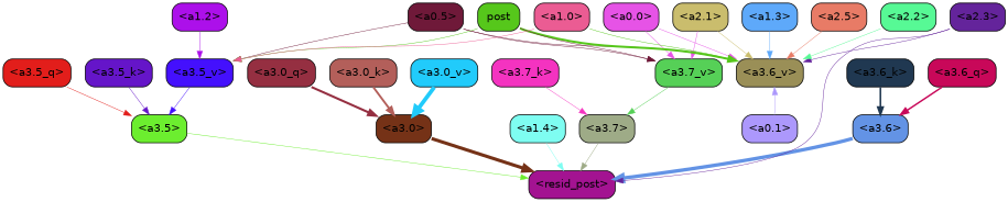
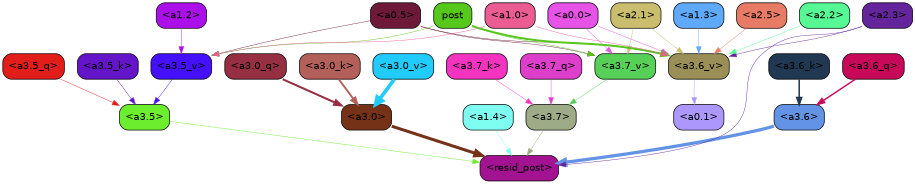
  strict digraph {
    splines=true
    node [color=black fontname=Helvetica shape=box style="filled, rounded"]
    edge [color="#6f1939" penwidth=0.6]
    "<a3.7>" [fillcolor="#9eab87"]
    "<resid_post>" [fillcolor="#a31391"]
    "<a3.6>" [fillcolor="#6393e5"]
    "<a3.5>" [fillcolor="#6cee2f"]
    "<a3.0>" [fillcolor="#753217"]
    "<a2.3>" [fillcolor="#64249b"]
    "<a3.6_v>" [fillcolor="#9a8f57"]
    "<a1.4>" [fillcolor="#7efdf1"]
+   "<a3.7_q>" [fillcolor="#de3fca"]
    "<a3.6_q>" [fillcolor="#c80859"]
    "<a3.5_q>" [fillcolor="#e21e1b"]
    "<a3.0_q>" [fillcolor="#952f41"]
    "<a3.7_k>" [fillcolor="#f433c0"]
    "<a3.6_k>" [fillcolor="#203851"]
    "<a3.5_k>" [fillcolor="#6515c9"]
    "<a3.0_k>" [fillcolor="#b35f5a"]
    "<a3.7_v>" [fillcolor="#56d057"]
    "<a3.5_v>" [fillcolor="#4410fd"]
    "<a3.0_v>" [fillcolor="#21cbfb"]
    "<a2.1>" [fillcolor="#cabd6d"]
    "<a0.5>" [fillcolor="#6f1939"]
    "<a0.0>" [fillcolor="#e653e6"]
    n23 [fillcolor="#56c71b" label=post]
    "<a2.5>" [fillcolor="#e87b66"]
    "<a2.2>" [fillcolor="#57f995"]
    "<a1.3>" [fillcolor="#5ea9fa"]
    "<a1.0>" [fillcolor="#eb5c93"]
    "<a0.1>" [fillcolor="#ac98fc"]
    "<a1.2>" [fillcolor="#ac10ea"]
    "<a3.7>" -> "<resid_post>" [color="#9eab87" penwidth=0.6239100098609924]
    "<a3.6>" -> "<resid_post>" [color="#6393e5" penwidth=4.569062113761902]
    "<a3.5>" -> "<resid_post>" [color="#6cee2f"]
    "<a3.0>" -> "<resid_post>" [color="#753217" penwidth=4.283544182777405]
    "<a2.3>" -> "<resid_post>" [color="#64249b"]
    "<a2.3>" -> "<a3.6_v>" [color="#64249b"]
    "<a1.4>" -> "<resid_post>" [color="#7efdf1"]
+   "<a3.7_q>" -> "<a3.7>" [color="#de3fca"]
    "<a3.6_q>" -> "<a3.6>" [color="#c80859" penwidth=2.03758105635643]
    "<a3.5_q>" -> "<a3.5>" [color="#e21e1b"]
    "<a3.0_q>" -> "<a3.0>" [color="#952f41" penwidth=2.8638100624084473]
    "<a3.7_k>" -> "<a3.7>" [color="#f433c0"]
    "<a3.6_k>" -> "<a3.6>" [color="#203851" penwidth=2.174198240041733]
    "<a3.5_k>" -> "<a3.5>" [color="#6515c9"]
    "<a3.0_k>" -> "<a3.0>" [color="#b35f5a" penwidth=2.6274144649505615]
    "<a3.7_v>" -> "<a3.7>" [color="#56d057"]
    "<a3.5_v>" -> "<a3.5>" [color="#4410fd"]
    "<a3.0_v>" -> "<a3.0>" [color="#21cbfb" penwidth=5.188832879066467]
    "<a2.1>" -> "<a3.6_v>" [color="#cabd6d"]
-   "<a2.1>" -> "<a3.7_v>" [color="#e653e6"]
+   "<a2.1>" -> "<a3.7_v>" [color="#cabd6d"]
    "<a0.5>" -> "<a3.6_v>"
    "<a0.5>" -> "<a3.7_v>"
    "<a0.5>" -> "<a3.5_v>"
    "<a0.0>" -> "<a3.6_v>" [color="#e653e6"]
    "<a0.0>" -> "<a3.7_v>" [color="#e653e6"]
    n23 -> "<a3.6_v>" [color="#56c71b" penwidth=2.809220314025879]
-   n23 -> "<a3.7_v>"
+   n23 -> "<a3.7_v>" [color="#56c71b"]
    n23 -> "<a3.5_v>" [color="#56c71b"]
    "<a2.5>" -> "<a3.6_v>" [color="#e87b66"]
    "<a2.2>" -> "<a3.6_v>" [color="#57f995"]
    "<a1.3>" -> "<a3.6_v>" [color="#5ea9fa"]
-   "<a1.0>" -> "<a3.6_v>" [color="#56c71b"]
+   "<a1.0>" -> "<a3.6_v>" [color="#eb5c93"]
    "<a1.0>" -> "<a3.5_v>" [color="#eb5c93"]
-   "<a0.1>" -> "<a3.6_v>" [color="#ac98fc"]
+   "<a3.6_v>" -> "<a0.1>" [color="#ac98fc"]
    "<a1.2>" -> "<a3.5_v>" [color="#ac10ea"]
  }
